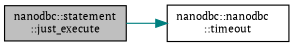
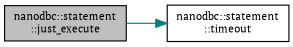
  digraph {
    rankdir=LR
    fontname="PT Serif"
    node [color=black fontname="PT Serif" fontsize=10 shape=record style=filled]
    n1 [fillcolor=grey75 fontcolor=black height=0.2 label="nanodbc::statement\l::just_execute" width=0.4]
-   n2 [fillcolor=white height=0.2 label="nanodbc::nanodbc\l::timeout" width=0.4]
+   n2 [fillcolor=white height=0.2 label="nanodbc::statement\l::timeout" width=0.4]
    n1 -> n2 [color=teal fontname="PT Serif" fontsize=10 labelfontname=Helvetica labelfontsize=10 style=solid]
  }
